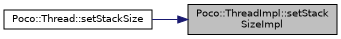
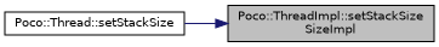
  digraph {
    rankdir=RL
    node [color=black fontname=Helvetica fontsize=10 shape=record style=filled]
-   n1 [fillcolor=grey75 fontcolor=black height=0.2 label="Poco::ThreadImpl::setStack\lSizeImpl" width=0.4]
+   n1 [fillcolor=grey75 fontcolor=black height=0.2 label="Poco::ThreadImpl::setStackSize\lSizeImpl" width=0.4]
    n2 [fillcolor=white height=0.2 label="Poco::Thread::setStackSize" width=0.4]
    n1 -> n2 [color=midnightblue dir=back fontname=Helvetica fontsize=10 labelfontname=Helvetica labelfontsize=10 style=solid]
  }
